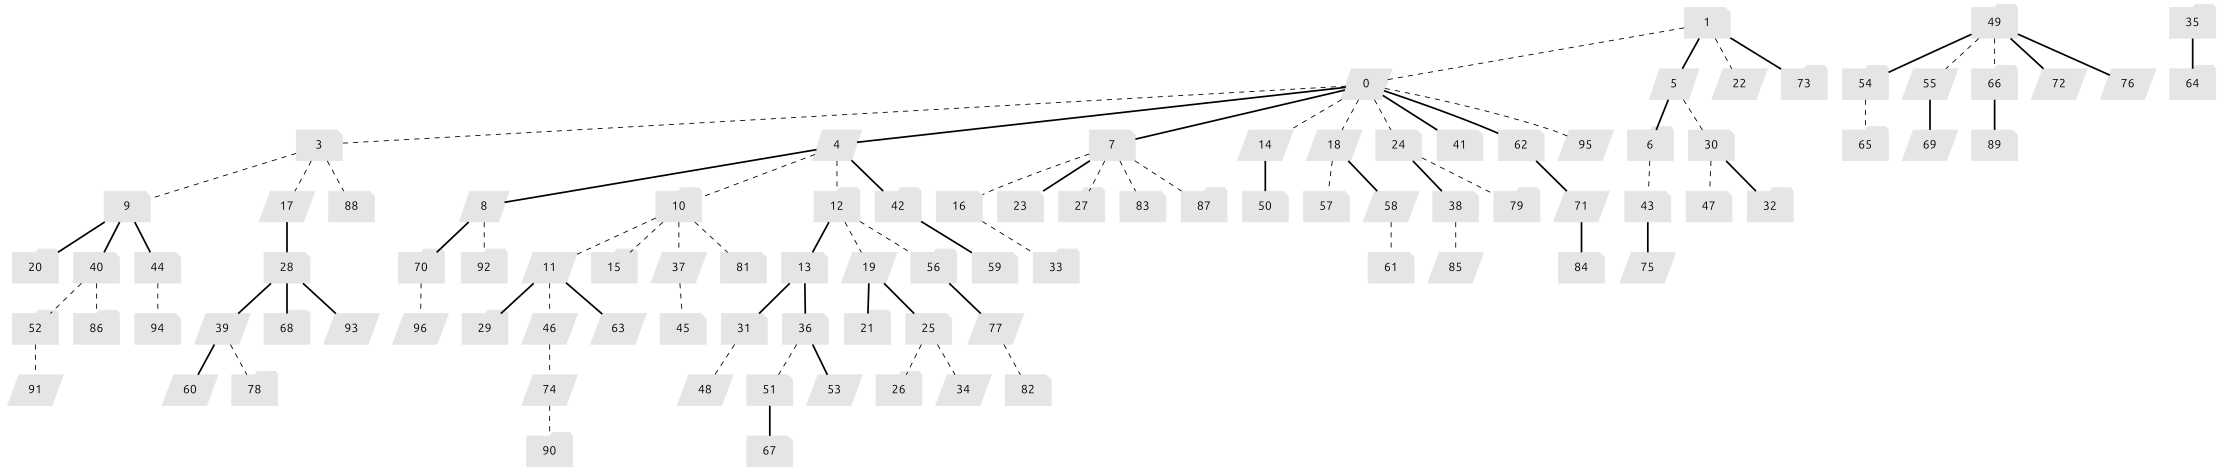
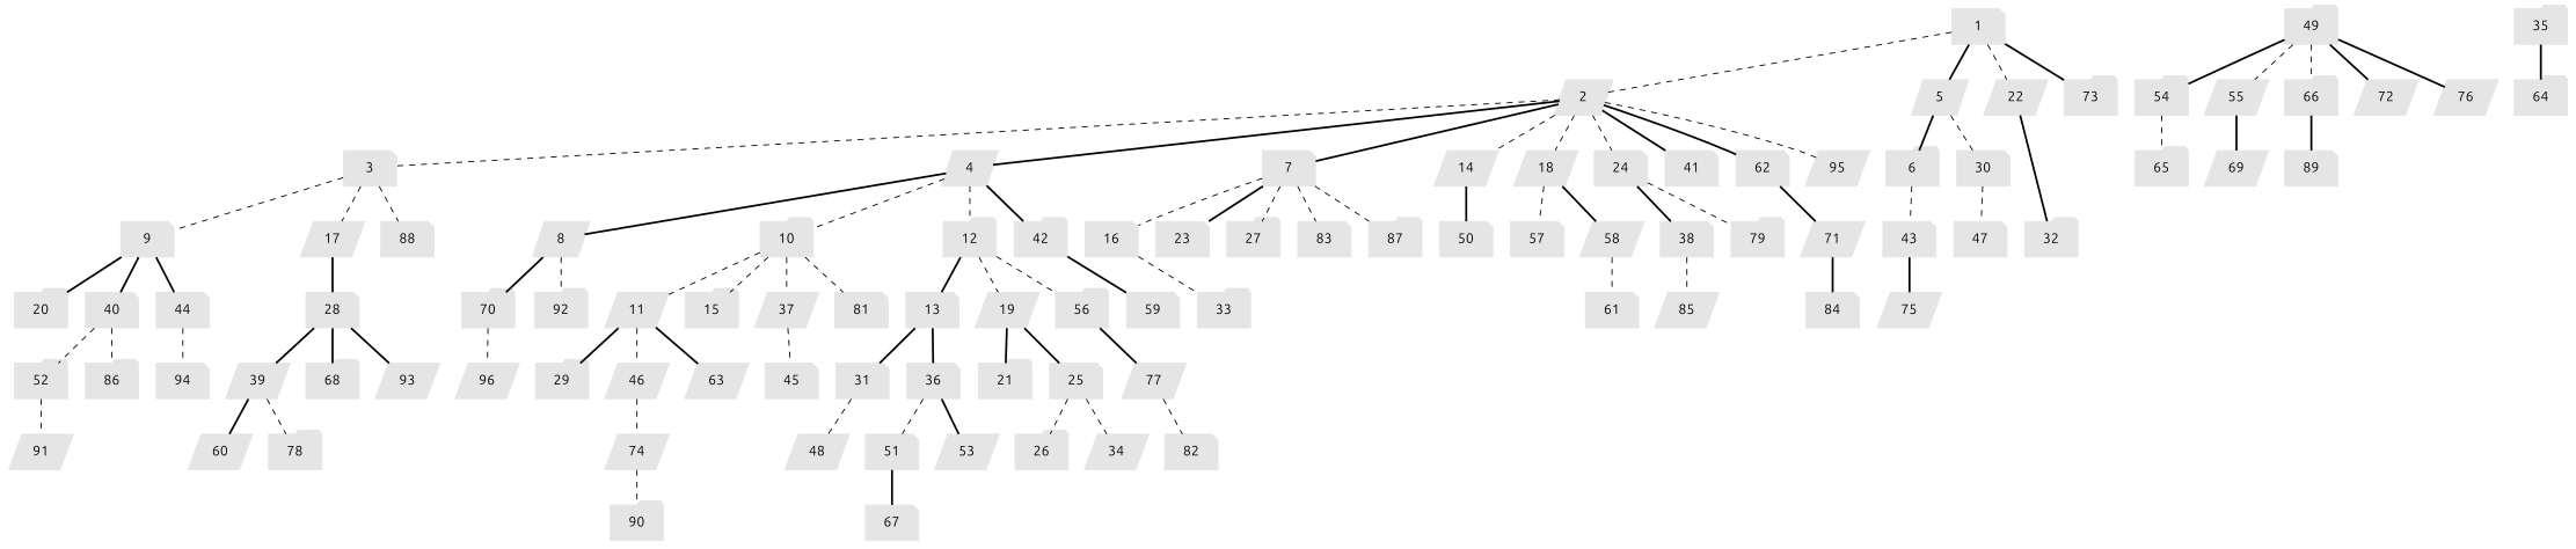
  graph {
    fontname=Ubuntu
    node [color=gray90 fontname=Ubuntu shape=note style=filled]
    edge [fontname=Ubuntu style=dashed]
-   2 [shape=parallelogram label=0]
+   2 [shape=parallelogram]
    1
    5 [shape=parallelogram]
    22 [shape=parallelogram]
    73 [shape=folder]
    3
    4 [shape=parallelogram]
    7
    14 [shape=parallelogram]
    18 [shape=parallelogram]
    24
    41
    62
    95 [shape=parallelogram]
    6 [shape=folder]
    30
    49 [shape=folder]
    54 [shape=folder]
    55 [shape=parallelogram]
    66 [shape=folder]
    72 [shape=parallelogram]
    76 [shape=parallelogram]
    9
    17 [shape=parallelogram]
    88
    8 [shape=parallelogram]
    10 [shape=folder]
    12 [shape=folder]
    42 [shape=folder]
    16
    23
    27 [shape=folder]
    83
    87 [shape=folder]
    50
    57
    58 [shape=parallelogram]
    38
    79 [shape=folder]
    71 [shape=parallelogram]
    20 [shape=folder]
    40
    44
    28
    70 [shape=folder]
    92 [shape=folder]
    11 [shape=parallelogram]
    15 [shape=folder]
    37 [shape=parallelogram]
    81
    13
    19 [shape=parallelogram]
    56 [shape=folder]
    59
    43
    32 [shape=folder]
    47
    75 [shape=parallelogram]
    33 [shape=folder]
    96 [shape=parallelogram]
    52 [shape=folder]
    86 [shape=folder]
    94
    29 [shape=folder]
    46 [shape=parallelogram]
    63 [shape=parallelogram]
    45
    74 [shape=parallelogram]
    31
    36
    21 [shape=folder]
    25
    77 [shape=parallelogram]
    48 [shape=parallelogram]
    51
    53 [shape=parallelogram]
    39 [shape=parallelogram]
    68 [shape=folder]
    93 [shape=parallelogram]
    61
    26 [shape=folder]
    34 [shape=parallelogram]
    85 [shape=parallelogram]
    35 [shape=folder]
    64 [shape=folder]
    60 [shape=parallelogram]
    78 [shape=folder]
    67
    91 [shape=parallelogram]
    90 [shape=folder]
    65 [shape=folder]
    69 [shape=parallelogram]
    89
    82
    84
    2 -- 3
    2 -- 4 [style=bold]
    2 -- 7 [style=bold]
    2 -- 14
    2 -- 18
    2 -- 24
    2 -- 41 [style=bold]
    2 -- 62 [style=bold]
    2 -- 95
    1 -- 2
    1 -- 5 [style=bold]
    1 -- 22
    1 -- 73 [style=bold]
    5 -- 6 [style=bold]
    5 -- 30
    3 -- 9
    3 -- 17
    3 -- 88
    4 -- 8 [style=bold]
    4 -- 10
    4 -- 12
    4 -- 42 [style=bold]
    7 -- 16
    7 -- 23 [style=bold]
    7 -- 27
    7 -- 83
    7 -- 87
    14 -- 50 [style=bold]
    18 -- 57
    18 -- 58 [style=bold]
    24 -- 38 [style=bold]
    24 -- 79
    62 -- 71 [style=bold]
    6 -- 43
-   30 -- 32 [style=bold]
+   22 -- 32 [style=bold]
    30 -- 47
    49 -- 54 [style=bold]
    49 -- 55
    49 -- 66
    49 -- 72 [style=bold]
    49 -- 76 [style=bold]
    54 -- 65
    55 -- 69 [style=bold]
    66 -- 89 [style=bold]
    9 -- 20 [style=bold]
    9 -- 40 [style=bold]
    9 -- 44 [style=bold]
    17 -- 28 [style=bold]
    8 -- 70 [style=bold]
    8 -- 92
    10 -- 11
    10 -- 15
    10 -- 37
    10 -- 81
    12 -- 13 [style=bold]
    12 -- 19
    12 -- 56
    42 -- 59 [style=bold]
    16 -- 33
    58 -- 61
    38 -- 85
    71 -- 84 [style=bold]
    40 -- 52
    40 -- 86
    44 -- 94
    28 -- 39 [style=bold]
    28 -- 68 [style=bold]
    28 -- 93 [style=bold]
    70 -- 96
    11 -- 29 [style=bold]
    11 -- 46
    11 -- 63 [style=bold]
    37 -- 45
    13 -- 31 [style=bold]
    13 -- 36 [style=bold]
    19 -- 21 [style=bold]
    19 -- 25 [style=bold]
    56 -- 77 [style=bold]
    43 -- 75 [style=bold]
    52 -- 91
    46 -- 74
    74 -- 90
    31 -- 48
    36 -- 51
    36 -- 53 [style=bold]
    25 -- 26
    25 -- 34
    77 -- 82
    51 -- 67 [style=bold]
    39 -- 60 [style=bold]
    39 -- 78
    35 -- 64 [style=bold]
  }
